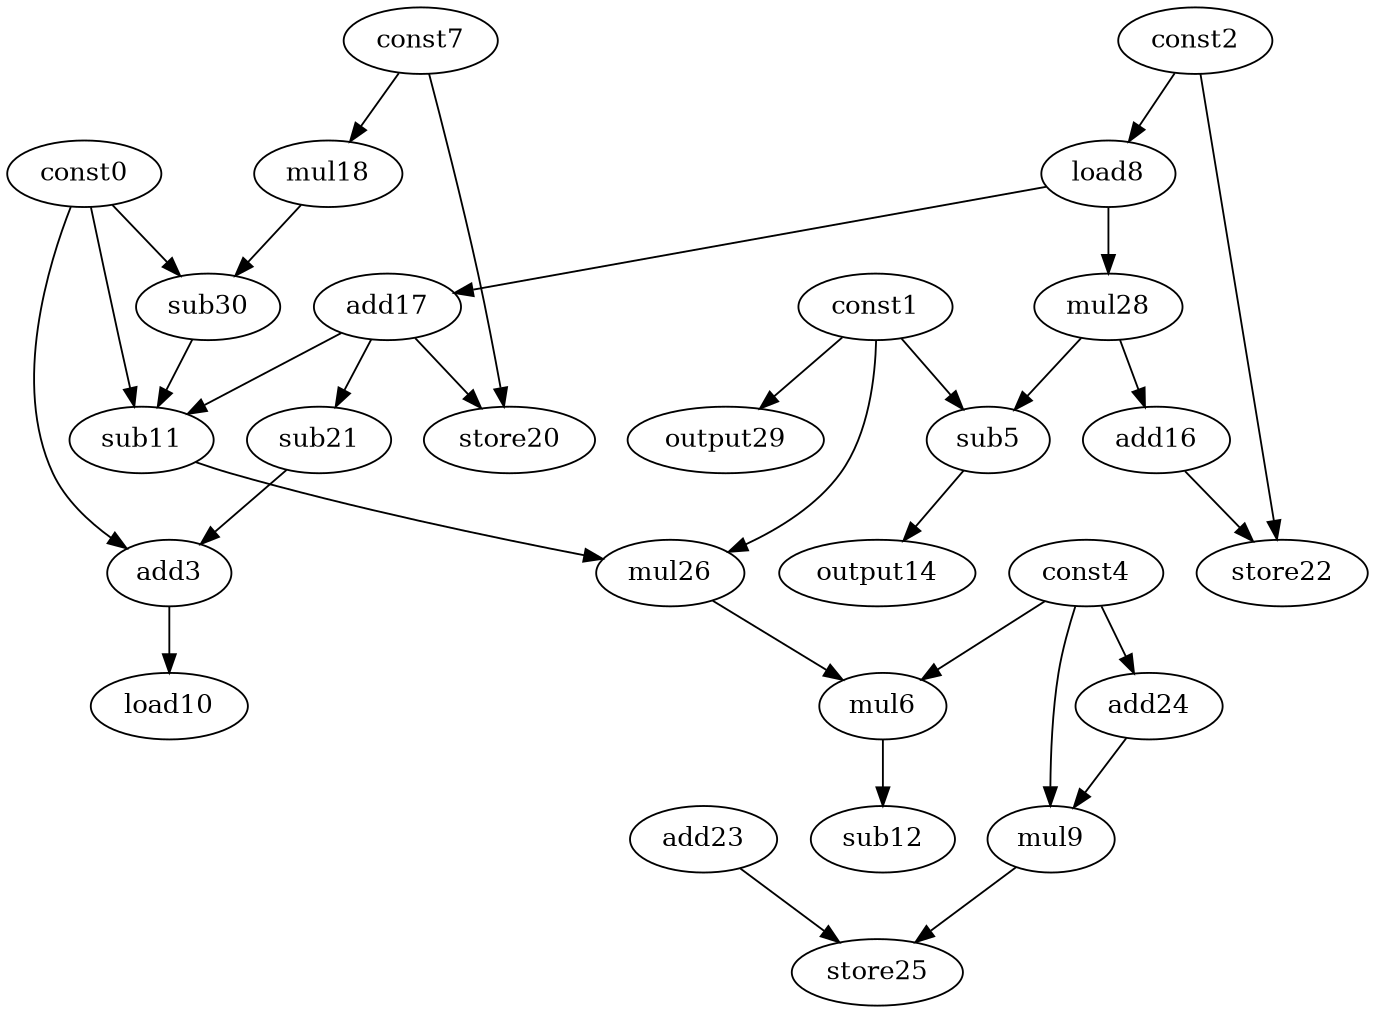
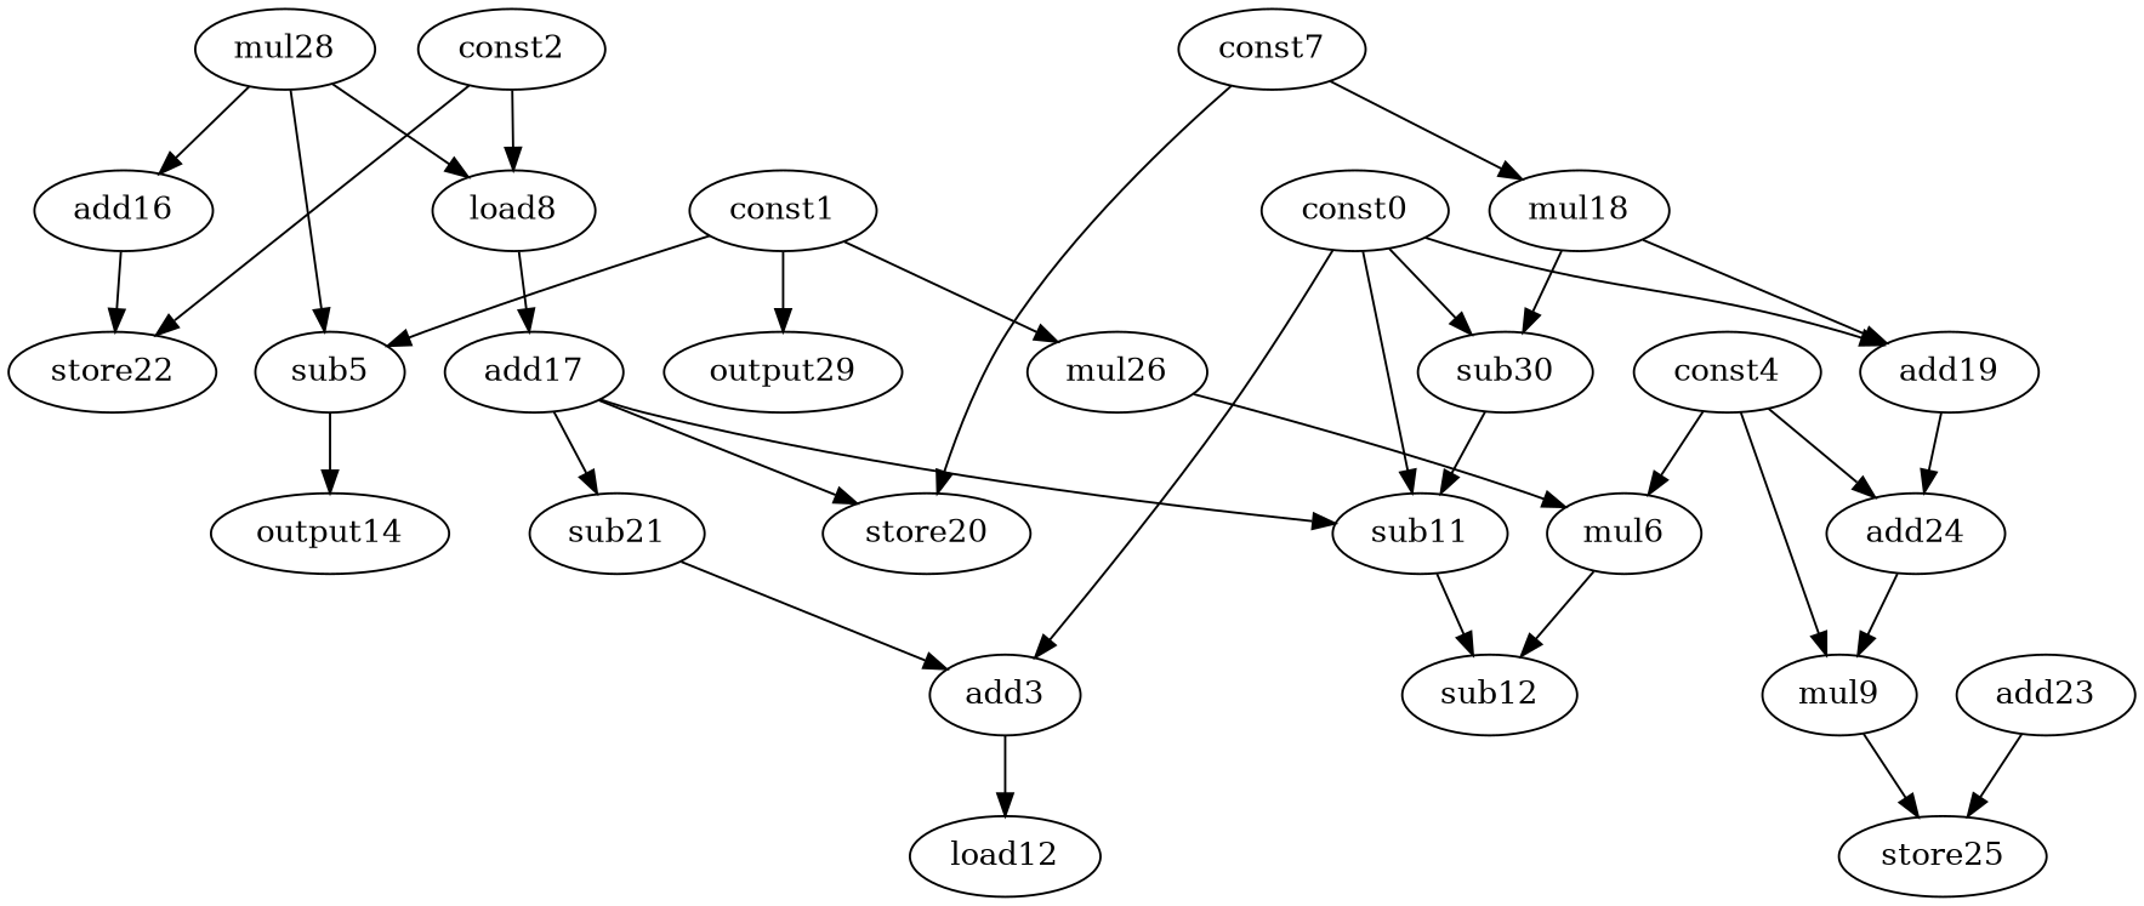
  digraph {
    node [opcode=add]
    edge [operand=0]
    const0 [opcode=const]
    add3
    sub11 [opcode=sub]
+   add19
    sub30 [opcode=sub]
-   load10 [opcode=load]
+   load10 [opcode=load label=load12]
    mul26 [opcode=mul]
    add24
    const1 [opcode=const]
    sub5 [opcode=sub]
    output29 [opcode=output]
    output14 [opcode=output]
    mul6 [opcode=mul]
    const2 [opcode=const]
    load8 [opcode=load]
    store22 [opcode=store]
    add17
    mul28 [opcode=mul]
    add16
    sub21 [opcode=sub]
    const4 [opcode=const]
    mul9 [opcode=mul]
    sub12 [opcode=sub]
    store25 [opcode=store]
    const7 [opcode=const]
    mul18 [opcode=mul]
    store20 [opcode=store]
    add23
    const0 -> add3
    const0 -> sub11
+   const0 -> add19
    const0 -> sub30
    add3 -> load10
-   sub11 -> mul26 [operand=1]
+   sub11 -> sub12 [operand=1]
+   add19 -> add24
    sub30 -> sub11 [operand=1]
    mul26 -> mul6
    add24 -> mul9
    const1 -> mul26
    const1 -> sub5
    const1 -> output29
    sub5 -> output14
    mul6 -> sub12 [operand=1]
    const2 -> load8
    const2 -> store22 [operand=1]
    load8 -> add17
-   load8 -> mul28
+   mul28 -> load8
    add17 -> sub11 [operand=1]
    add17 -> sub21
    add17 -> store20
    mul28 -> sub5 [operand=1]
    mul28 -> add16 [operand=1]
    add16 -> store22
    sub21 -> add3 [operand=1]
    const4 -> add24 [operand=1]
    const4 -> mul6 [operand=1]
    const4 -> mul9 [operand=1]
    mul9 -> store25
    const7 -> mul18 [operand=1]
    const7 -> store20 [operand=1]
+   mul18 -> add19 [operand=1]
    mul18 -> sub30 [operand=1]
    add23 -> store25 [operand=1]
  }
